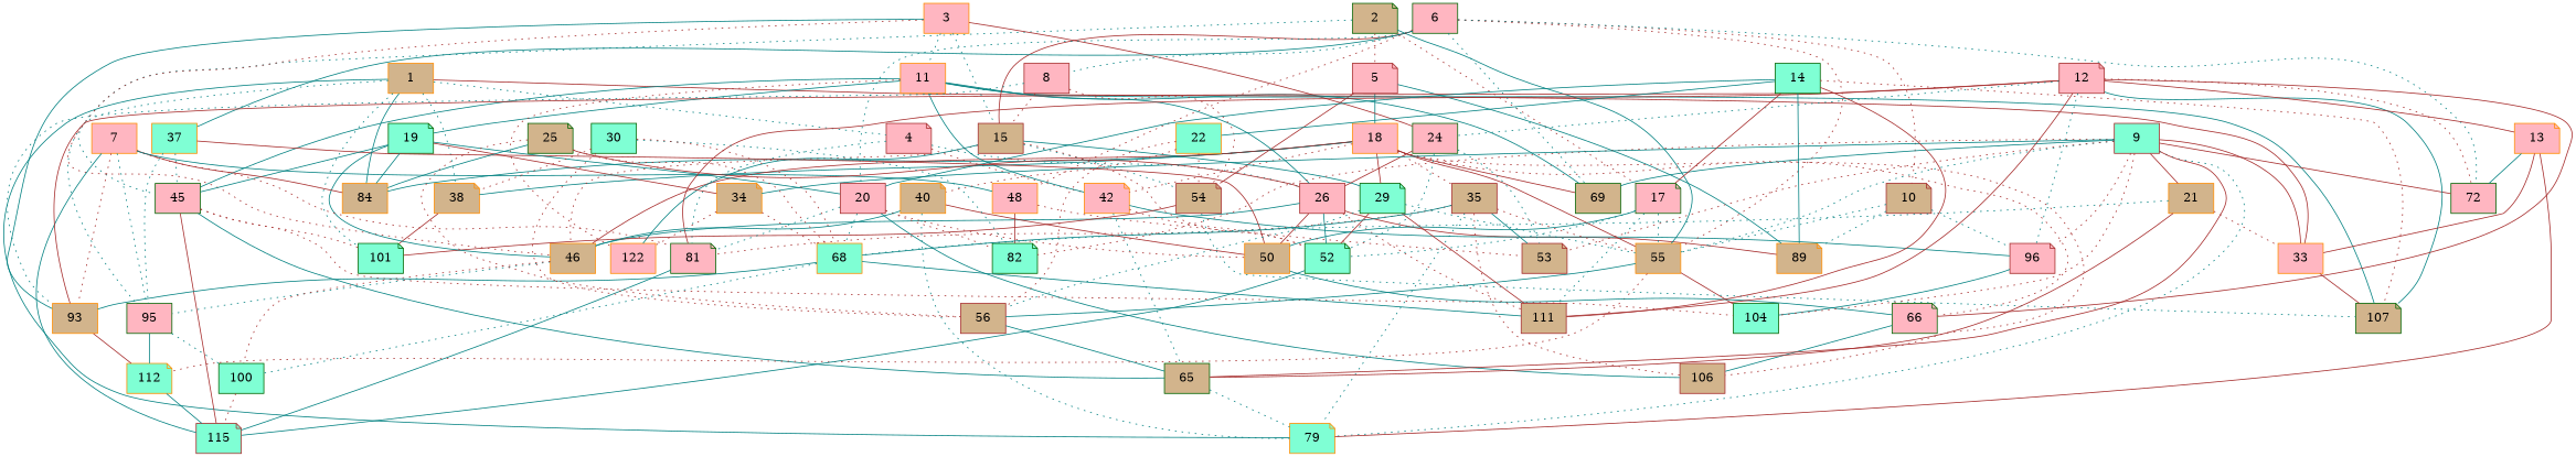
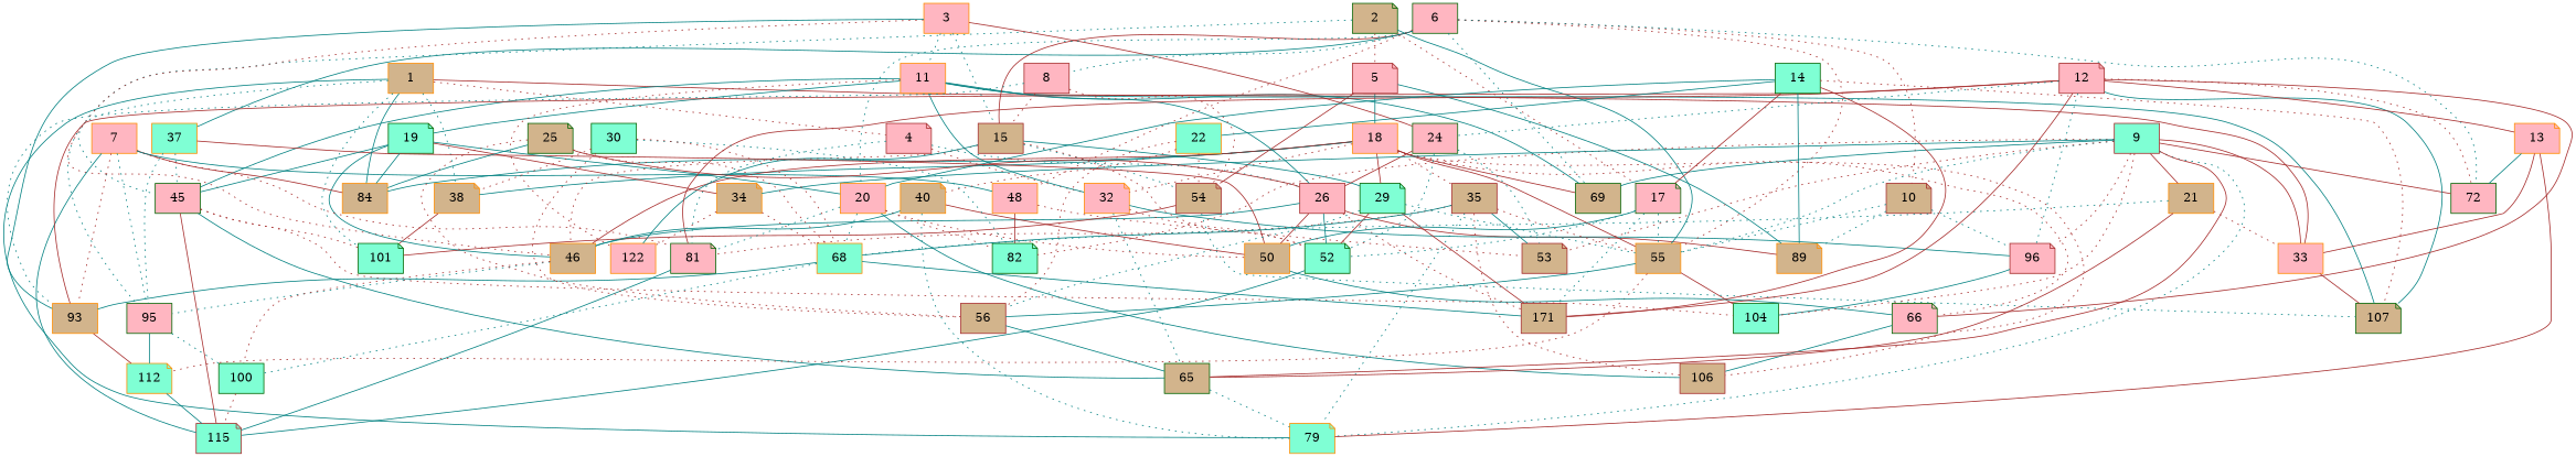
  graph {
    node [color=darkorange fillcolor=tan shape=box style=filled]
    edge [color=teal style=dotted]
    1 [super="+23+62"]
    4 [color=brown fillcolor=lightpink shape=note]
    33 [fillcolor=lightpink super="+47"]
    38 [shape=note]
    79 [fillcolor=aquamarine shape=note super="+90"]
    84 [super="+113"]
    95 [color=darkgreen fillcolor=lightpink super="+127"]
    101 [color=darkgreen fillcolor=aquamarine shape=note]
    26 [color=brown fillcolor=lightpink super="+32"]
-   42 [fillcolor=lightpink shape=note super="+91"]
+   42 [fillcolor=lightpink shape=note super="+91" label=32]
    81 [color=darkgreen fillcolor=lightpink shape=note super="+86"]
    107 [color=darkgreen shape=note super="+108"]
    100 [color=darkgreen fillcolor=aquamarine]
    112 [fillcolor=aquamarine shape=note]
    2 [color=darkgreen shape=note]
    5 [color=brown fillcolor=lightpink shape=note]
    17 [color=darkgreen fillcolor=lightpink shape=note super="+102+99"]
    45 [color=darkgreen fillcolor=lightpink super="+58+75"]
    55 [super="+92+74"]
    18 [fillcolor=lightpink super="+49+63+27"]
    54 [color=brown shape=note super="+61"]
    89 [shape=note]
-   111 [color=brown super="+120"]
+   111 [color=brown super="+120" label=171]
    52 [color=darkgreen fillcolor=aquamarine shape=note super="+76+105"]
    50 [super="+78"]
    115 [color=brown fillcolor=aquamarine shape=note super="+119"]
    65 [color=darkgreen super="+117"]
    104 [color=darkgreen fillcolor=aquamarine]
    56 [color=brown super="+97"]
    3 [fillcolor=lightpink super="+85"]
    11 [fillcolor=lightpink super="+60+71"]
    15 [color=brown super="+28"]
    46 [super="+116+88"]
    93 [super="+114"]
    24 [color=darkgreen fillcolor=lightpink]
    6 [color=darkgreen fillcolor=lightpink super="+16+51"]
    8 [color=brown fillcolor=lightpink]
    10 [color=brown shape=note]
-   20 [color=brown fillcolor=lightpink super="+43"]
+   20 [fillcolor=lightpink super="+43"]
    37 [fillcolor=aquamarine]
    48 [fillcolor=lightpink]
    69 [color=darkgreen]
    72 [color=darkgreen fillcolor=lightpink]
    19 [color=darkgreen fillcolor=aquamarine shape=note super="+83"]
    122 [fillcolor=lightpink]
    29 [color=darkgreen fillcolor=aquamarine shape=note super="+110"]
    96 [color=brown fillcolor=lightpink shape=note super="+98"]
    66 [color=darkgreen fillcolor=lightpink shape=note]
    35 [color=brown super="+121+57"]
    106 [color=brown]
    82 [color=darkgreen fillcolor=aquamarine shape=note]
    68 [fillcolor=aquamarine super="+77"]
    53 [color=brown shape=note]
    7 [fillcolor=lightpink super="+118"]
    9 [color=brown fillcolor=aquamarine super="+70+59+31"]
    21
    34 [shape=note]
    12 [color=brown fillcolor=lightpink shape=note super="+103+39"]
    13 [fillcolor=lightpink shape=note]
    14 [color=darkgreen fillcolor=aquamarine super="+124+123"]
    22 [fillcolor=aquamarine]
    40 [shape=note]
    25 [color=darkgreen shape=note]
    30 [color=darkgreen fillcolor=aquamarine]
-   1 -- 4
+   1 -- 4 [color=brown]
    1 -- 33 [color=brown style=solid weight=2]
    1 -- 38
    1 -- 79 [style=solid]
    1 -- 84 [style=solid]
    1 -- 95
    1 -- 101
    4 -- 26
    4 -- 42 [color=brown]
    4 -- 81
    33 -- 107 [color=brown style=solid]
    38 -- 101 [color=brown style=solid]
    95 -- 100
    95 -- 112 [style=solid]
    26 -- 89 [color=brown style=solid]
    26 -- 111 [color=brown]
    26 -- 52 [style=solid weight=2]
    26 -- 50 [color=brown style=solid]
    26 -- 46 [style=solid]
    42 -- 52 [color=brown]
    42 -- 65
    42 -- 96 [style=solid]
    81 -- 115 [style=solid]
    100 -- 115 [color=brown]
    112 -- 115 [style=solid]
    2 -- 5 [color=brown]
    2 -- 17 [color=brown]
    2 -- 45
    2 -- 55 [style=solid]
    5 -- 18 [style=solid]
    5 -- 54 [color=brown style=solid]
    5 -- 89 [style=solid]
    17 -- 55 [weight=2]
    17 -- 111
    17 -- 52
    17 -- 50 [style=solid]
    45 -- 101 [color=brown]
    45 -- 115 [color=brown style=solid]
    45 -- 65 [style=solid]
    45 -- 104 [color=brown]
    55 -- 112 [color=brown]
    55 -- 104 [color=brown style=solid]
    55 -- 56 [style=solid]
    18 -- 38 [style=solid]
    18 -- 84 [style=solid weight=2]
    18 -- 42 [color=brown]
    18 -- 55 [color=brown style=solid]
    18 -- 46 [color=brown style=solid]
    18 -- 69 [color=brown style=solid]
    18 -- 29 [color=brown style=solid]
    18 -- 66 [color=brown]
    18 -- 35 [color=brown]
    18 -- 106 [color=brown]
    54 -- 101 [color=brown style=solid]
    54 -- 107
    52 -- 115 [style=solid]
    50 -- 66 [style=solid]
    65 -- 79
    56 -- 65 [style=solid]
    3 -- 11
    3 -- 15 [weight=2]
    3 -- 46 [color=brown]
    3 -- 93 [style=solid]
    3 -- 24 [color=brown style=solid]
    11 -- 26 [style=solid]
    11 -- 42 [style=solid]
    11 -- 107 [style=solid]
    11 -- 45 [style=solid]
    11 -- 69 [style=solid]
    11 -- 19 [style=solid]
    11 -- 122 [color=brown]
    15 -- 54
    15 -- 52 [color=brown]
    15 -- 46 [color=brown]
    15 -- 122 [style=solid weight=2]
    15 -- 29 [style=solid]
    46 -- 95
    46 -- 100 [color=brown]
    93 -- 112 [color=brown style=solid]
    24 -- 26 [color=brown style=solid]
    24 -- 52
    24 -- 53
    6 -- 55 [color=brown]
    6 -- 15 [color=brown style=solid]
    6 -- 8
    6 -- 10 [color=brown]
    6 -- 20
    6 -- 37 [style=solid]
    6 -- 48 [color=brown]
    6 -- 69
    6 -- 72
    8 -- 54 [color=brown]
    8 -- 15 [color=brown]
    8 -- 93
    10 -- 55
    10 -- 89
    10 -- 96
    20 -- 81
    20 -- 50 [color=brown]
    20 -- 106 [style=solid]
    20 -- 82 [color=brown]
    20 -- 68
    37 -- 95
    37 -- 45
    37 -- 50 [color=brown style=solid]
    48 -- 82 [color=brown style=solid]
    48 -- 53 [color=brown]
    19 -- 84 [style=solid]
    19 -- 45 [style=solid]
    19 -- 46 [style=solid]
    19 -- 20 [style=solid]
    19 -- 34 [color=brown style=solid]
    29 -- 55
    29 -- 111 [color=brown style=solid]
    29 -- 52 [color=brown style=solid]
    29 -- 56
    96 -- 104 [style=solid]
    66 -- 106 [style=solid]
    35 -- 79
    35 -- 81 [color=brown]
    35 -- 55 [color=brown]
    35 -- 106 [color=brown]
    35 -- 68 [style=solid weight=2]
    35 -- 53 [style=solid]
    68 -- 100
    68 -- 111 [style=solid]
    68 -- 93 [style=solid]
    7 -- 84 [color=brown style=solid]
    7 -- 95
    7 -- 81 [color=brown]
    7 -- 115 [style=solid]
    7 -- 93 [color=brown]
    7 -- 48 [style=solid]
    9 -- 33 [color=brown style=solid]
    9 -- 79
    9 -- 55
    9 -- 65 [color=brown style=solid]
    9 -- 104 [color=brown]
    9 -- 69 [style=solid]
    9 -- 72 [color=brown style=solid]
    9 -- 96 [color=brown]
    9 -- 82 [color=brown]
    9 -- 53 [color=brown]
    9 -- 21 [color=brown style=solid]
    9 -- 34 [style=solid]
    21 -- 33 [color=brown]
    21 -- 65 [color=brown style=solid]
    21 -- 68
    34 -- 122 [color=brown]
    34 -- 68 [color=brown]
    12 -- 81 [color=brown style=solid]
    12 -- 107 [style=solid]
    12 -- 111 [color=brown style=solid]
    12 -- 93 [color=brown style=solid]
    12 -- 24
    12 -- 72 [color=brown]
    12 -- 96 [weight=2]
    12 -- 66 [color=brown style=solid]
    12 -- 13 [color=brown style=solid]
    13 -- 33 [color=brown style=solid]
    13 -- 79 [color=brown style=solid]
    13 -- 72 [style=solid]
    14 -- 107 [color=brown weight=2]
    14 -- 17 [color=brown style=solid weight=2]
    14 -- 89 [style=solid]
    14 -- 111 [color=brown style=solid]
    14 -- 20 [style=solid]
    14 -- 22 [style=solid]
    22 -- 54 [color=brown]
    22 -- 56 [color=brown]
    22 -- 40 [color=brown]
    40 -- 79
    40 -- 50 [color=brown style=solid]
    40 -- 46 [style=solid]
    25 -- 84 [style=solid]
    25 -- 26 [color=brown style=solid]
    25 -- 56 [color=brown]
    25 -- 68 [color=brown]
    30 -- 38 [color=brown]
    30 -- 56 [color=brown]
    30 -- 82
    30 -- 68 [color=brown]
  }
